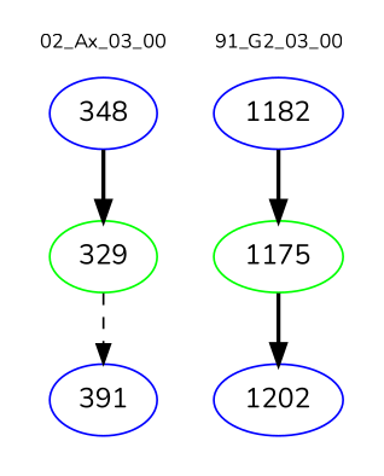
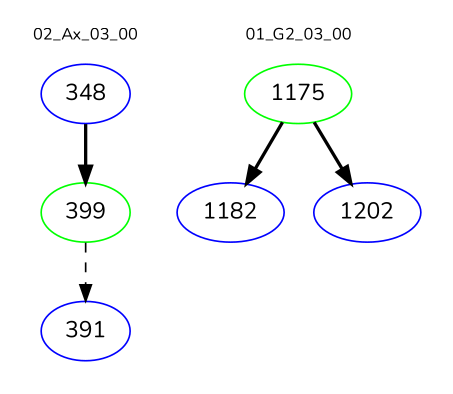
  digraph {
    fontname=Nunito
    node [color=blue fontname=Nunito]
    edge [color=black fontname=Nunito style=bold]
    n1 [label=348]
-   n2 [color=green label=329]
+   n2 [color=green label=399]
    n3 [label=391]
    n4 [label=1182]
    n5 [color=green label=1175]
    n6 [label=1202]
    subgraph cluster_1 {
      color=white
      fontsize=10
      label="02_Ax_03_00"
      n1
      n2
      n3
    }
    subgraph cluster_2 {
      color=white
      fontsize=10
-     label="91_G2_03_00"
+     label="01_G2_03_00"
      n4
      n5
      n6
    }
    n1 -> n2
    n2 -> n3 [style=dashed]
-   n4 -> n5
+   n5 -> n4
    n5 -> n6
  }
